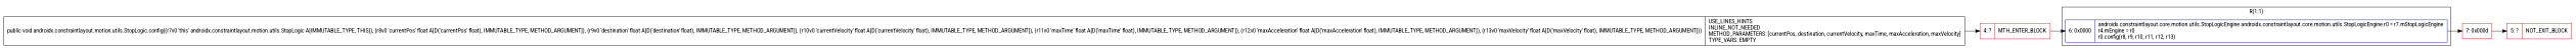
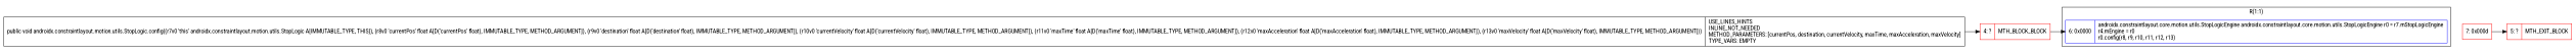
  digraph {
    fontname="Roboto Condensed"
    rankdir=LR
    node [color=red fontname="Roboto Condensed" shape=record]
    edge [fontname="Roboto Condensed"]
    n1 [color=blue label="{6\:\ 0x0000|androidx.constraintlayout.core.motion.utils.StopLogicEngine androidx.constraintlayout.core.motion.utils.StopLogicEngine r0 = r7.mStopLogicEngine\lr4.mEngine = r0\lr0.config(r8, r9, r10, r11, r12, r13)\l}"]
    n2 [label="{7\:\ 0x000d}"]
-   n3 [label="{5\:\ ?|NOT_EXIT_BLOCK\l}"]
-   n4 [label="{4\:\ ?|MTH_ENTER_BLOCK\l}"]
+   n3 [label="{5\:\ ?|MTH_EXIT_BLOCK\l}"]
+   n4 [label="{4\:\ ?|MTH_BLOCK_BLOCK\l}"]
    n5 [label="{public void androidx.constraintlayout.motion.utils.StopLogic.config((r7v0 'this' androidx.constraintlayout.motion.utils.StopLogic A[IMMUTABLE_TYPE, THIS]), (r8v0 'currentPos' float A[D('currentPos' float), IMMUTABLE_TYPE, METHOD_ARGUMENT]), (r9v0 'destination' float A[D('destination' float), IMMUTABLE_TYPE, METHOD_ARGUMENT]), (r10v0 'currentVelocity' float A[D('currentVelocity' float), IMMUTABLE_TYPE, METHOD_ARGUMENT]), (r11v0 'maxTime' float A[D('maxTime' float), IMMUTABLE_TYPE, METHOD_ARGUMENT]), (r12v0 'maxAcceleration' float A[D('maxAcceleration' float), IMMUTABLE_TYPE, METHOD_ARGUMENT]), (r13v0 'maxVelocity' float A[D('maxVelocity' float), IMMUTABLE_TYPE, METHOD_ARGUMENT]))  | USE_LINES_HINTS\lINLINE_NOT_NEEDED\lMETHOD_PARAMETERS: [currentPos, destination, currentVelocity, maxTime, maxAcceleration, maxVelocity]\lTYPE_VARS: EMPTY\l}" color=""]
    subgraph cluster_1 {
      label="R(1:1)"
      n1
    }
-   n1 -> n2
    n2 -> n3
    n4 -> n1
    n5 -> n4
  }
